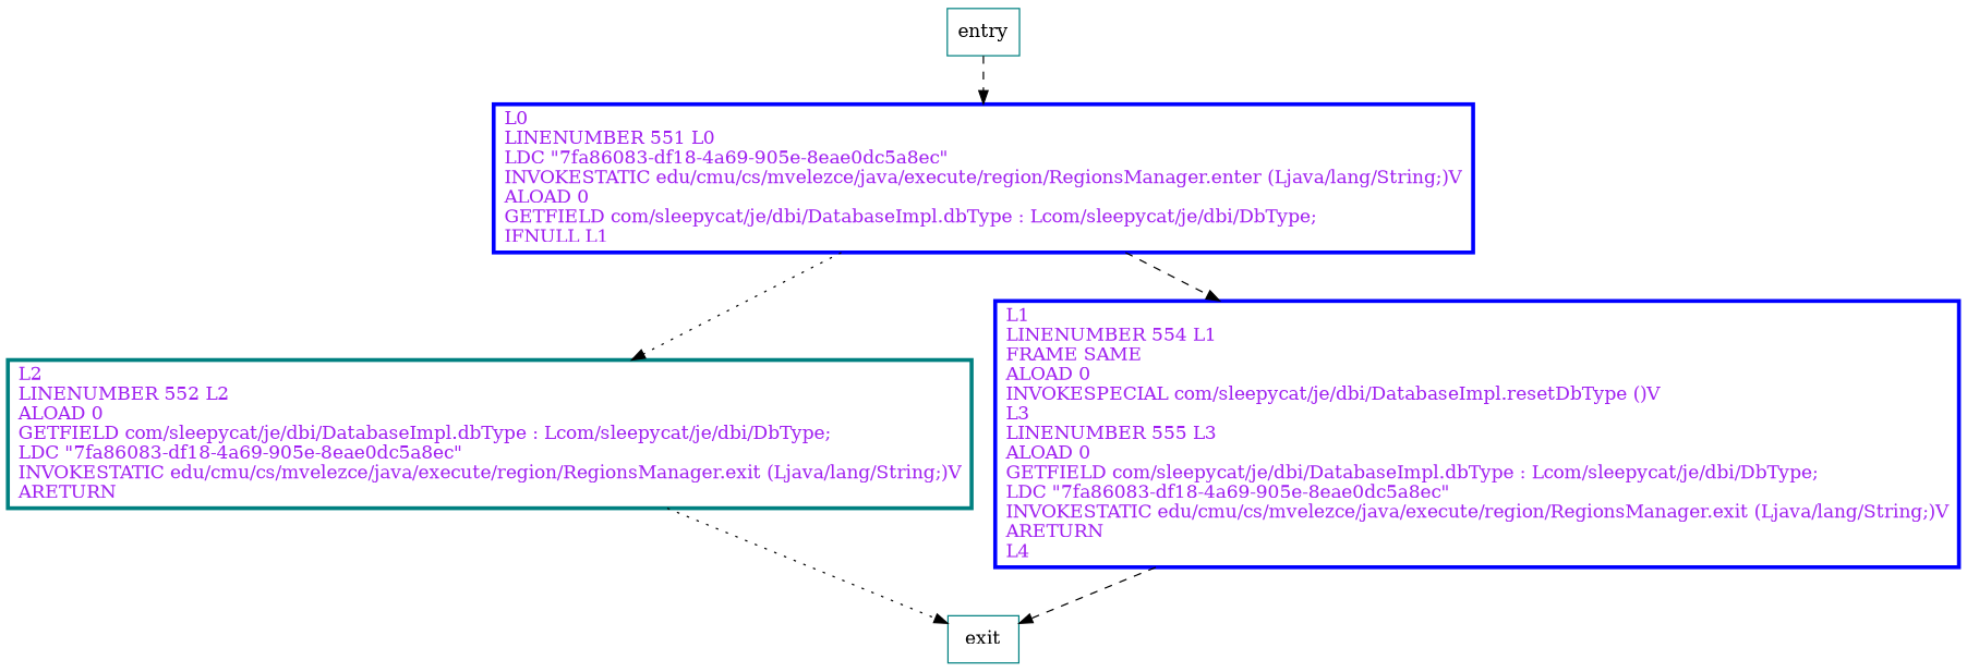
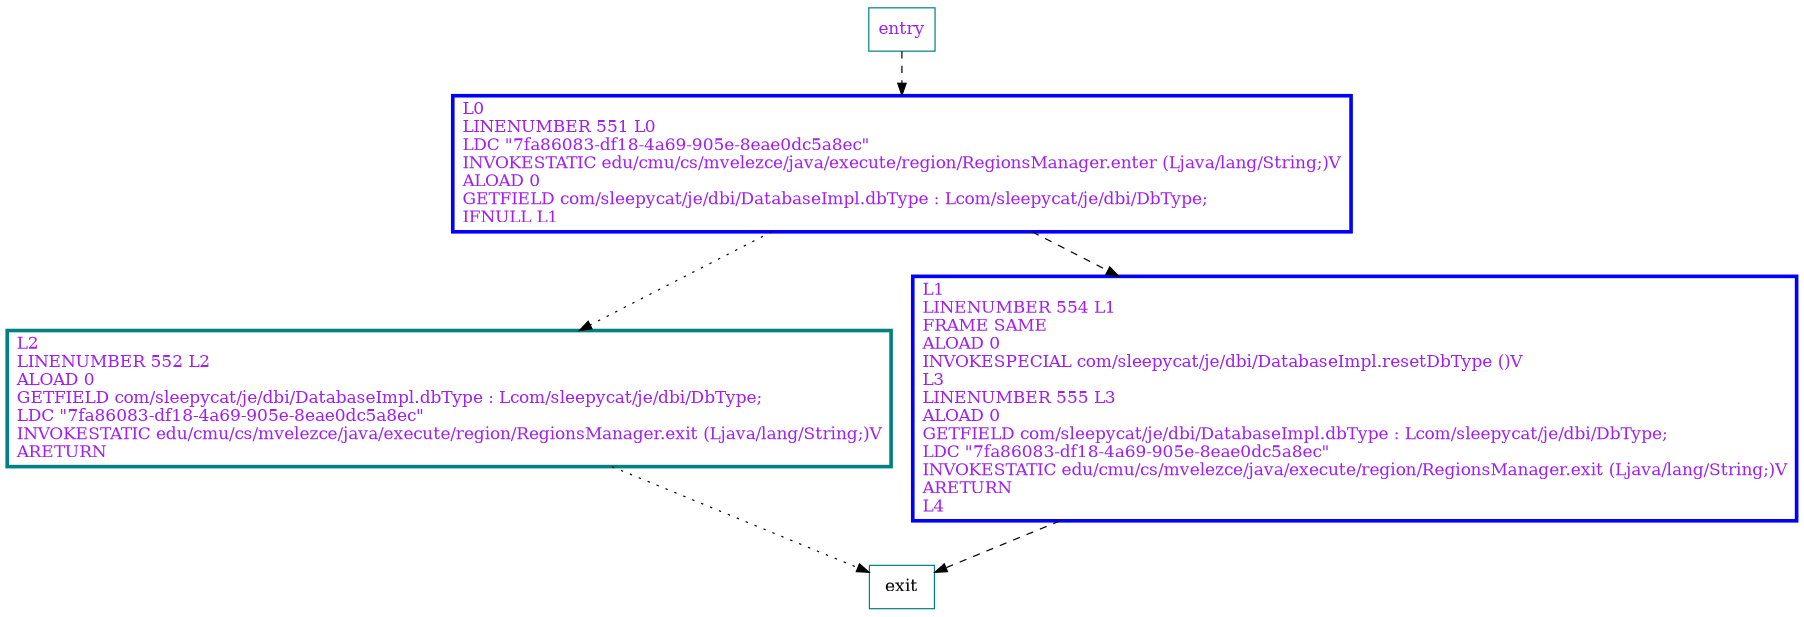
  digraph {
    node [color=teal fontcolor=purple penwidth=3 shape=record]
    edge [style=dashed]
    n1 [label="L2\lLINENUMBER 552 L2\lALOAD 0\lGETFIELD com/sleepycat/je/dbi/DatabaseImpl.dbType : Lcom/sleepycat/je/dbi/DbType;\lLDC \"7fa86083-df18-4a69-905e-8eae0dc5a8ec\"\lINVOKESTATIC edu/cmu/cs/mvelezce/java/execute/region/RegionsManager.exit (Ljava/lang/String;)V\lARETURN\l"]
    exit [fontcolor="" penwidth=""]
    n3 [color=blue label="L0\lLINENUMBER 551 L0\lLDC \"7fa86083-df18-4a69-905e-8eae0dc5a8ec\"\lINVOKESTATIC edu/cmu/cs/mvelezce/java/execute/region/RegionsManager.enter (Ljava/lang/String;)V\lALOAD 0\lGETFIELD com/sleepycat/je/dbi/DatabaseImpl.dbType : Lcom/sleepycat/je/dbi/DbType;\lIFNULL L1\l"]
    n4 [color=blue label="L1\lLINENUMBER 554 L1\lFRAME SAME\lALOAD 0\lINVOKESPECIAL com/sleepycat/je/dbi/DatabaseImpl.resetDbType ()V\lL3\lLINENUMBER 555 L3\lALOAD 0\lGETFIELD com/sleepycat/je/dbi/DatabaseImpl.dbType : Lcom/sleepycat/je/dbi/DbType;\lLDC \"7fa86083-df18-4a69-905e-8eae0dc5a8ec\"\lINVOKESTATIC edu/cmu/cs/mvelezce/java/execute/region/RegionsManager.exit (Ljava/lang/String;)V\lARETURN\lL4\l"]
-   entry [fontcolor="" penwidth=""]
+   entry [penwidth=""]
    n1 -> exit [style=dotted]
    n3 -> n1 [style=dotted]
    n3 -> n4
    n4 -> exit
    entry -> n3
  }
